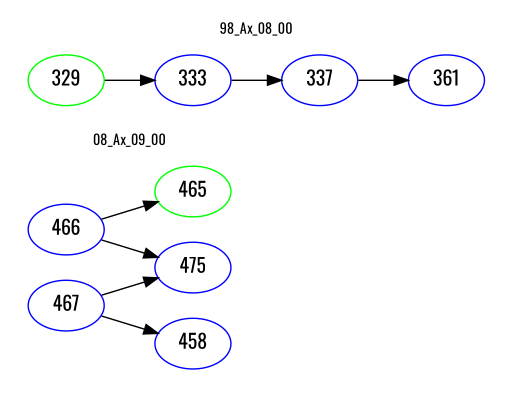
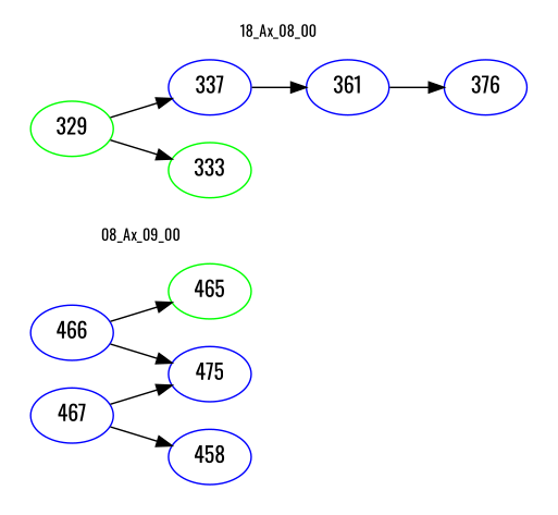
  digraph {
    fontname=Oswald
    rankdir=LR
    node [color=blue fontname=Oswald]
    edge [color=black fontname=Oswald]
    n1 [label=466]
    n2 [label=475]
    n3 [color=green label=465]
    n4 [label=467]
    n5 [label=458]
-   n6 [label=333]
+   n6 [color=green label=333]
    n7 [color=green label=329]
    n8 [label=337]
    n9 [label=361]
+   n10 [label=376]
    subgraph cluster_1 {
      color=white
      fontsize=10
      label="08_Ax_09_00"
      n1
      n2
      n3
      n4
      n5
    }
    subgraph cluster_2 {
      color=white
      fontsize=10
-     label="98_Ax_08_00"
+     label="18_Ax_08_00"
      n6
      n7
      n8
      n9
+     n10
    }
    n1 -> n2
    n1 -> n3
    n4 -> n2
    n4 -> n5
-   n6 -> n8
+   n7 -> n8
    n7 -> n6
    n8 -> n9
+   n9 -> n10
  }
